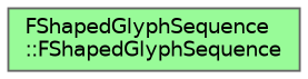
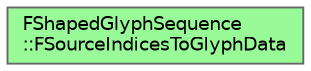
  digraph {
    rankdir=TB
    fontname="DejaVu Sans"
-   n1 [color=grey40 fillcolor=palegreen fontname="DejaVu Sans" fontsize=10 height=0.2 label="FShapedGlyphSequence\l::FShapedGlyphSequence" shape=box style=filled width=0.4]
+   n1 [color=grey40 fillcolor=palegreen fontname="DejaVu Sans" fontsize=10 height=0.2 label="FShapedGlyphSequence\l::FSourceIndicesToGlyphData" shape=box style=filled width=0.4]
  }
